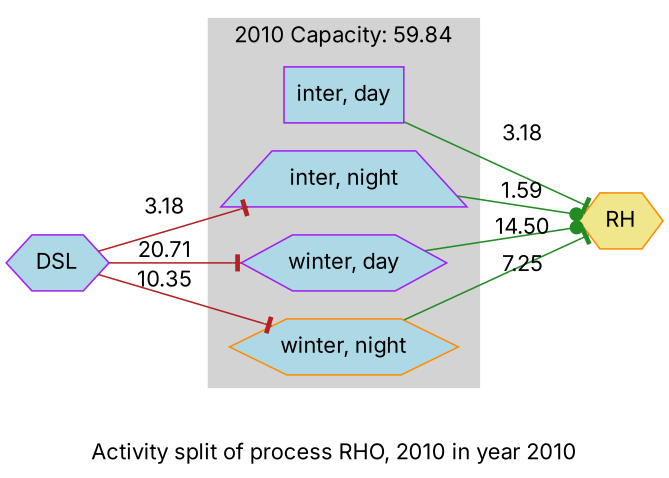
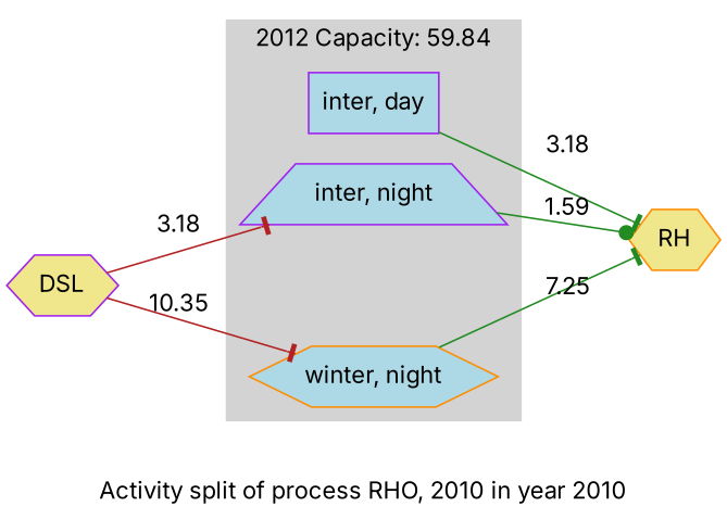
  strict digraph {
    compound=True
    concentrate=True
    fontname=Inter
    label="Activity split of process RHO, 2010 in year 2010"
    rankdir=LR
    splines=False
    node [color=purple fillcolor=lightblue fontname=Inter shape=hexagon style=filled]
    edge [arrowhead=tee color=forestgreen fontname=Inter]
    "inter, day" [shape=box]
    "inter, night" [shape=trapezium]
-   "winter, day"
    "winter, night" [color=darkorange]
-   DSL [fontcolor=black]
+   DSL [fillcolor=khaki fontcolor=black]
    RH [color=darkorange fillcolor=khaki fontcolor=black]
    subgraph cluster_1 {
      color=lightgrey
-     label="2010 Capacity: 59.84"
+     label="2012 Capacity: 59.84"
      rank=same
      style=filled
      "inter, day"
      "inter, night"
-     "winter, day"
      "winter, night"
    }
    subgraph sub_2 {
      DSL
      RH
    }
    subgraph sub_3 {
      "inter, day"
      "inter, night"
-     "winter, day"
      "winter, night"
      DSL
    }
    subgraph sub_4 {
      "inter, day"
      "inter, night"
-     "winter, day"
      "winter, night"
      RH
    }
    "inter, day" -> RH [label=3.18]
    "inter, night" -> RH [arrowhead=dot label=1.59]
-   "winter, day" -> RH [arrowhead=dot label=14.50]
    "winter, night" -> RH [label=7.25]
    DSL -> "inter, night" [color=firebrick label=3.18]
-   DSL -> "winter, day" [color=firebrick label=20.71]
    DSL -> "winter, night" [color=firebrick label=10.35]
  }
